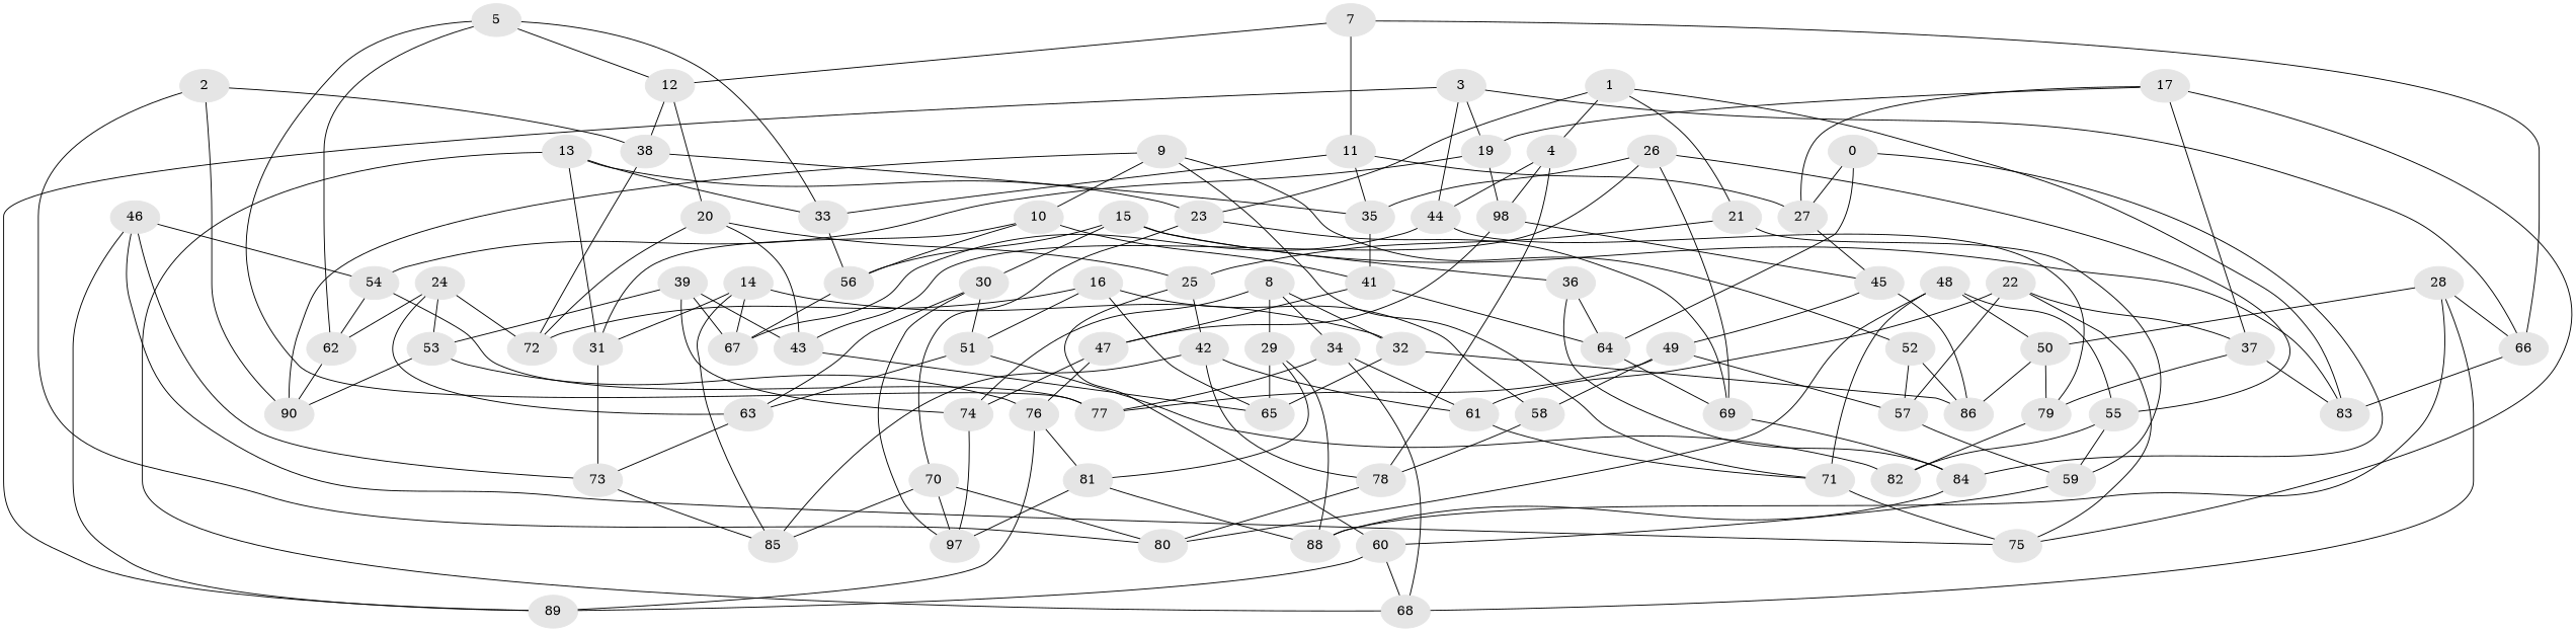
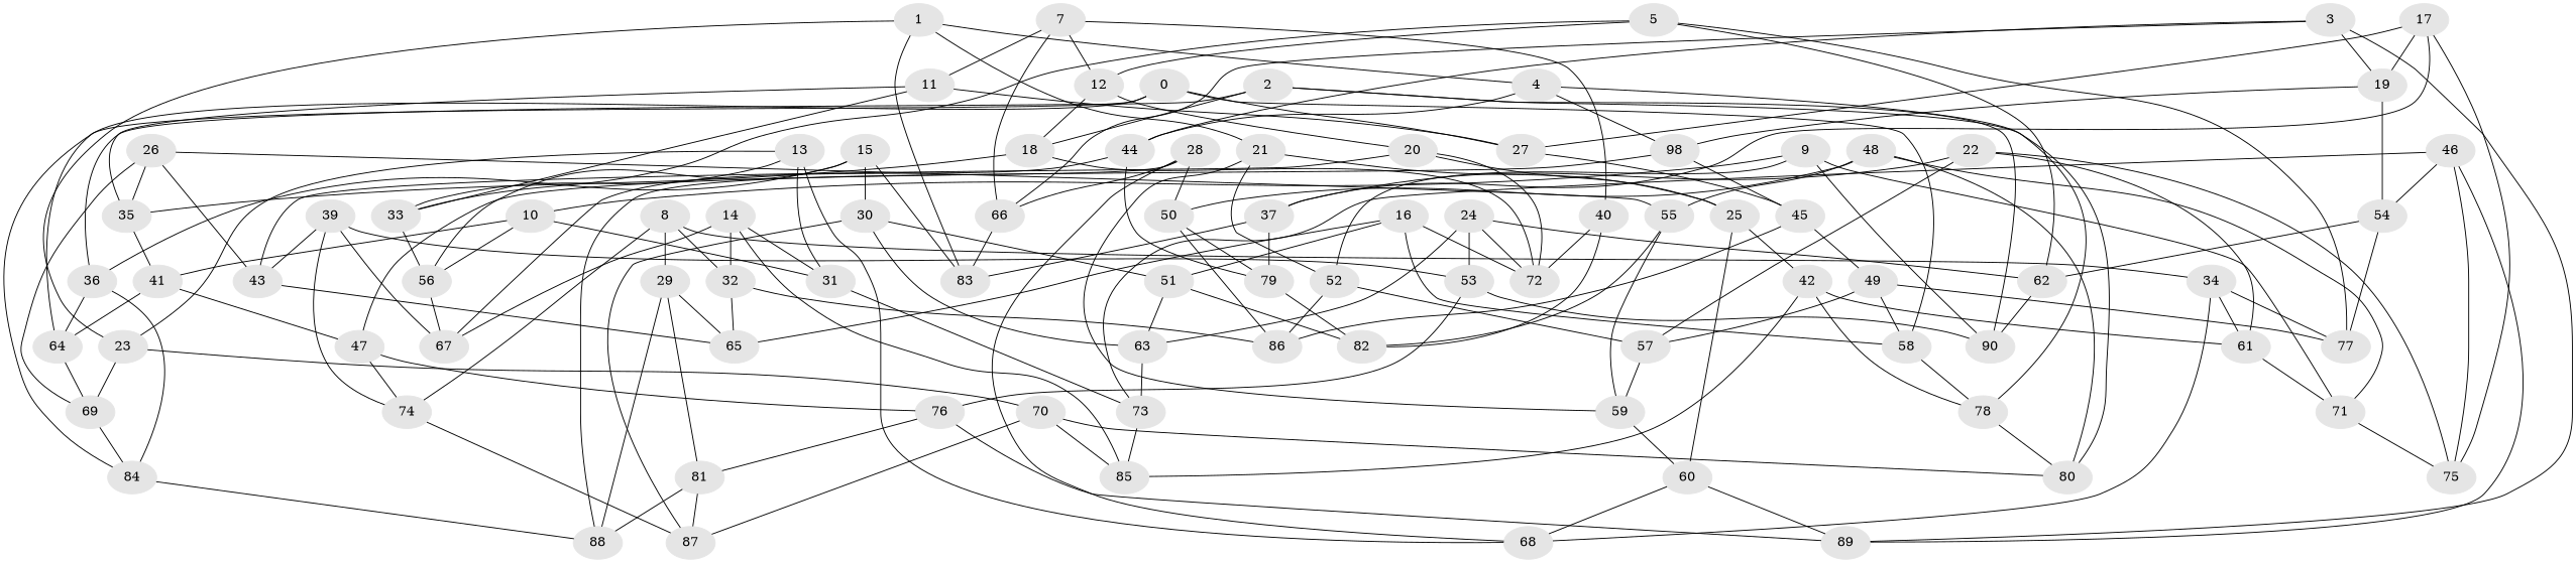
  graph {
    node [color=gray90 style=filled]
    1
    4
    21
    23
    83
    44
    n7 [label=98]
    78
    52
    25
    59
    69
    70
    2
-   18 [label=38]
+   18
    36
    80
    90
    35
    72
    64
    84
    3
    19
    66
    89
    54
    67
    79
    45
    47
    5
    12
    33
    62
    77
    20
    56
    n39 [label=0]
    27
    58
    88
    7
    11
+   40
    82
    8
    29
    32
    34
    74
    65
    81
    86
    68
    61
-   87 [label=97]
+   87
    9
    10
    71
    31
    41
    57
    75
    73
    43
    13
    14
    85
    15
    30
    51
    63
    16
    17
    37
    42
    60
    22
    24
    53
    76
    26
    55
    49
    28
    50
    39
    46
    48
    1 -- 4
    1 -- 21
    1 -- 23
    1 -- 83
    4 -- 44
    4 -- n7
    4 -- 78
+   21 -- 52
    21 -- 25
    21 -- 59
    23 -- 69
    23 -- 70
    44 -- 67
    44 -- 79
    n7 -- 45
    n7 -- 47
    78 -- 80
    52 -- 86
    52 -- 57
    25 -- 42
    25 -- 60
    59 -- 60
    69 -- 84
    70 -- 80
    70 -- 87
    70 -- 85
    2 -- 18
+   2 -- 36
    2 -- 80
    2 -- 90
    18 -- 35
    18 -- 72
    36 -- 64
    36 -- 84
    35 -- 41
    64 -- 69
    84 -- 88
    3 -- 44
    3 -- 19
    3 -- 66
    3 -- 89
    19 -- n7
    19 -- 54
    66 -- 83
    54 -- 62
    54 -- 77
    79 -- 82
    45 -- 86
    45 -- 49
    47 -- 74
    47 -- 76
    5 -- 12
    5 -- 33
    5 -- 62
    5 -- 77
    12 -- 18
    12 -- 20
    33 -- 56
    62 -- 90
    20 -- 25
    20 -- 72
    20 -- 43
    56 -- 67
    n39 -- 64
    n39 -- 84
    n39 -- 27
+   n39 -- 58
    27 -- 45
    58 -- 78
    7 -- 66
    7 -- 12
    7 -- 11
+   7 -- 40
    11 -- 35
    11 -- 33
    11 -- 27
+   40 -- 72
+   40 -- 82
    8 -- 29
    8 -- 32
    8 -- 34
    8 -- 74
    29 -- 88
    29 -- 65
    29 -- 81
    32 -- 65
    32 -- 86
    34 -- 77
    34 -- 68
    34 -- 61
    74 -- 87
    81 -- 88
    81 -- 87
    61 -- 71
    9 -- 52
    9 -- 90
    9 -- 10
    9 -- 71
    10 -- 56
    10 -- 31
    10 -- 41
    71 -- 75
    31 -- 73
    41 -- 64
    41 -- 47
    57 -- 59
    73 -- 85
    43 -- 65
    13 -- 23
    13 -- 33
    13 -- 68
    13 -- 31
    14 -- 67
    14 -- 32
    14 -- 31
    14 -- 85
    15 -- 83
    15 -- 36
    15 -- 56
    15 -- 30
    30 -- 87
    30 -- 51
    30 -- 63
    51 -- 82
    51 -- 63
    63 -- 73
    16 -- 72
    16 -- 58
    16 -- 65
    16 -- 51
    17 -- 19
    17 -- 27
    17 -- 75
    17 -- 37
    37 -- 83
    37 -- 79
    42 -- 78
    42 -- 61
    42 -- 85
    60 -- 89
    60 -- 68
    22 -- 61
    22 -- 57
    22 -- 75
    22 -- 37
    24 -- 72
    24 -- 62
    24 -- 63
    24 -- 53
    53 -- 90
    53 -- 76
    76 -- 89
    76 -- 81
    26 -- 69
    26 -- 35
    26 -- 43
    26 -- 55
    55 -- 59
    55 -- 82
    49 -- 77
    49 -- 58
    49 -- 57
    28 -- 66
    28 -- 88
    28 -- 68
    28 -- 50
    50 -- 79
    50 -- 86
    39 -- 67
    39 -- 74
    39 -- 43
    39 -- 53
    46 -- 89
    46 -- 54
    46 -- 75
    46 -- 73
    48 -- 80
    48 -- 71
    48 -- 55
    48 -- 50
  }
